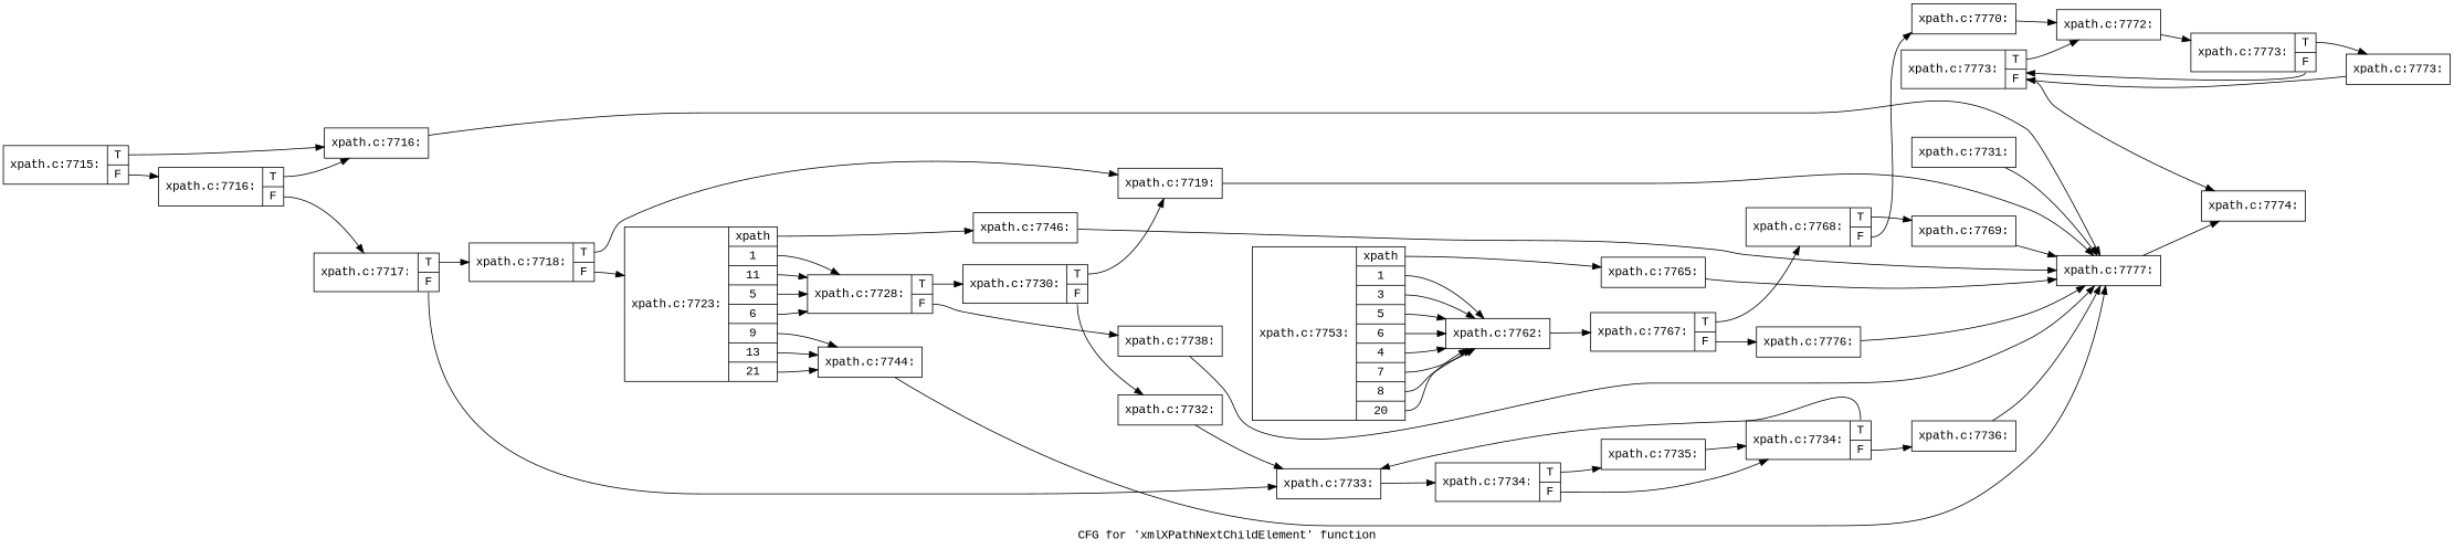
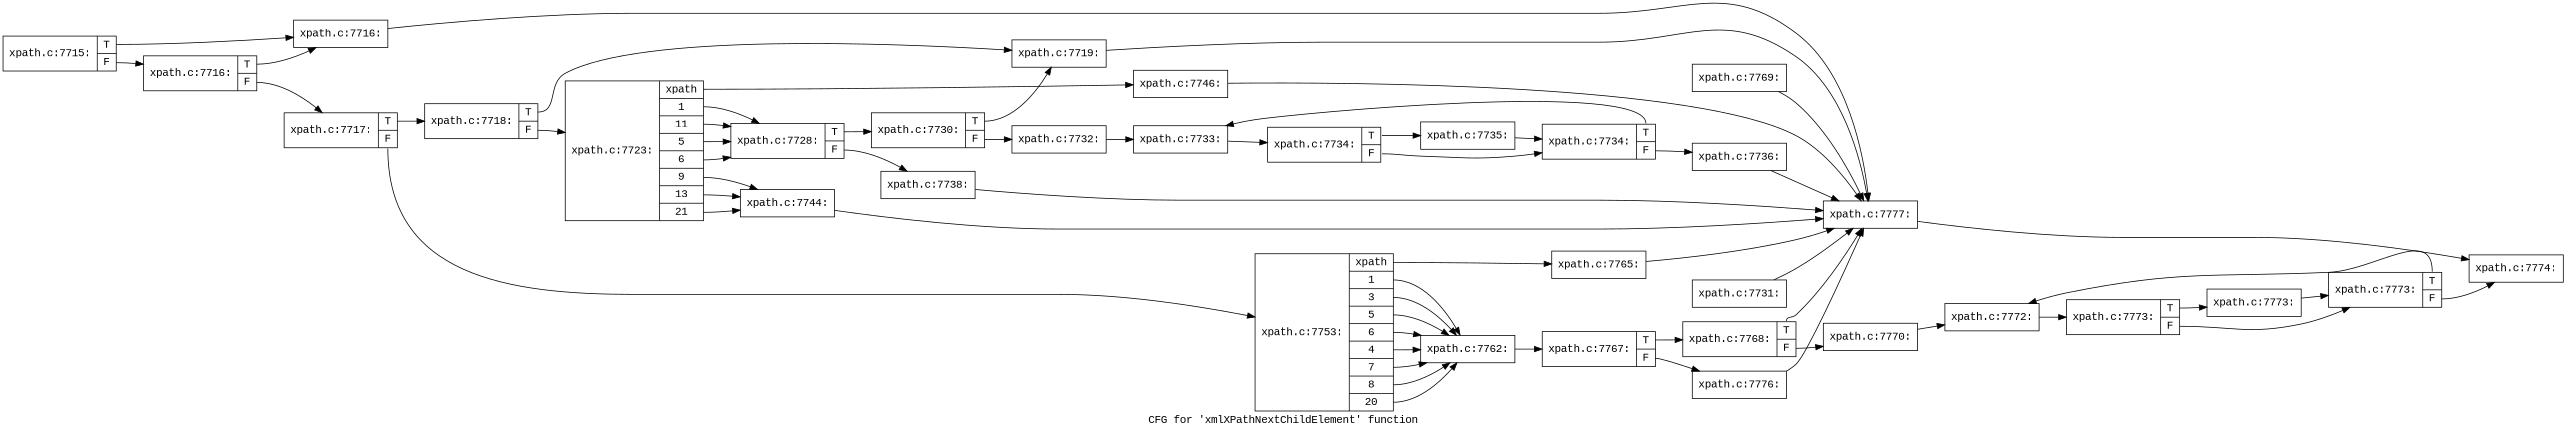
  digraph {
    fontname="Liberation Mono"
    label="CFG for 'xmlXPathNextChildElement' function"
    rankdir=LR
    node [fontname="Liberation Mono" shape=record]
    edge [fontname="Liberation Mono"]
    n1 [label="{xpath.c:7715:|{<s0>T|<s1>F}}"]
    n2 [label="{xpath.c:7716:}"]
    n3 [label="{xpath.c:7716:|{<s0>T|<s1>F}}"]
    n4 [label="{xpath.c:7777:}"]
    n5 [label="{xpath.c:7717:|{<s0>T|<s1>F}}"]
    n6 [label="{xpath.c:7774:}"]
    n7 [label="{xpath.c:7718:|{<s0>T|<s1>F}}"]
    n8 [label="{xpath.c:7753:|{<s0>xpath|<s1>1|<s2>3|<s3>5|<s4>6|<s5>4|<s6>7|<s7>8|<s8>20}}"]
    n9 [label="{xpath.c:7719:}"]
    n10 [label="{xpath.c:7723:|{<s0>xpath|<s1>1|<s2>11|<s3>5|<s4>6|<s5>9|<s6>13|<s7>21}}"]
    n11 [label="{xpath.c:7765:}"]
    n12 [label="{xpath.c:7762:}"]
    n13 [label="{xpath.c:7746:}"]
    n14 [label="{xpath.c:7728:|{<s0>T|<s1>F}}"]
    n15 [label="{xpath.c:7744:}"]
    n16 [label="{xpath.c:7767:|{<s0>T|<s1>F}}"]
    n17 [label="{xpath.c:7730:|{<s0>T|<s1>F}}"]
    n18 [label="{xpath.c:7738:}"]
    n19 [label="{xpath.c:7732:}"]
    n20 [label="{xpath.c:7731:}"]
    n21 [label="{xpath.c:7733:}"]
    n22 [label="{xpath.c:7734:|{<s0>T|<s1>F}}"]
    n23 [label="{xpath.c:7735:}"]
    n24 [label="{xpath.c:7734:|{<s0>T|<s1>F}}"]
    n25 [label="{xpath.c:7736:}"]
    n26 [label="{xpath.c:7768:|{<s0>T|<s1>F}}"]
    n27 [label="{xpath.c:7776:}"]
    n28 [label="{xpath.c:7769:}"]
    n29 [label="{xpath.c:7770:}"]
    n30 [label="{xpath.c:7772:}"]
    n31 [label="{xpath.c:7773:|{<s0>T|<s1>F}}"]
    n32 [label="{xpath.c:7773:}"]
    n33 [label="{xpath.c:7773:|{<s0>T|<s1>F}}"]
    n1 -> n2 [tailport=s0]
    n1 -> n3 [tailport=s1]
    n2 -> n4
    n3 -> n2 [tailport=s0]
    n3 -> n5 [tailport=s1]
    n4 -> n6
    n5 -> n7 [tailport=s0]
-   n5 -> n21 [tailport=s1]
+   n5 -> n8 [tailport=s1]
    n7 -> n9 [tailport=s0]
    n7 -> n10 [tailport=s1]
    n8 -> n11 [tailport=s0]
    n8 -> n12 [tailport=s1]
    n8 -> n12 [tailport=s2]
    n8 -> n12 [tailport=s3]
    n8 -> n12 [tailport=s4]
    n8 -> n12 [tailport=s5]
    n8 -> n12 [tailport=s6]
    n8 -> n12 [tailport=s7]
    n8 -> n12 [tailport=s8]
    n9 -> n4
    n10 -> n13 [tailport=s0]
    n10 -> n14 [tailport=s1]
    n10 -> n14 [tailport=s2]
    n10 -> n14 [tailport=s3]
    n10 -> n14 [tailport=s4]
    n10 -> n15 [tailport=s5]
    n10 -> n15 [tailport=s6]
    n10 -> n15 [tailport=s7]
    n11 -> n4
    n12 -> n16
    n13 -> n4
    n14 -> n17 [tailport=s0]
    n14 -> n18 [tailport=s1]
    n15 -> n4
    n16 -> n26 [tailport=s0]
    n16 -> n27 [tailport=s1]
    n17 -> n9 [tailport=s0]
    n17 -> n19 [tailport=s1]
    n18 -> n4
    n19 -> n21
    n20 -> n4
    n21 -> n22
    n22 -> n23 [tailport=s0]
    n22 -> n24 [tailport=s1]
    n23 -> n24
    n24 -> n21 [tailport=s0]
    n24 -> n25 [tailport=s1]
    n25 -> n4
-   n26 -> n28 [tailport=s0]
+   n26 -> n4 [tailport=s0]
    n26 -> n29 [tailport=s1]
    n27 -> n4
    n28 -> n4
    n29 -> n30
    n30 -> n31
    n31 -> n32 [tailport=s0]
    n31 -> n33 [tailport=s1]
    n32 -> n33
    n33 -> n6 [tailport=s1]
    n33 -> n30 [tailport=s0]
  }
